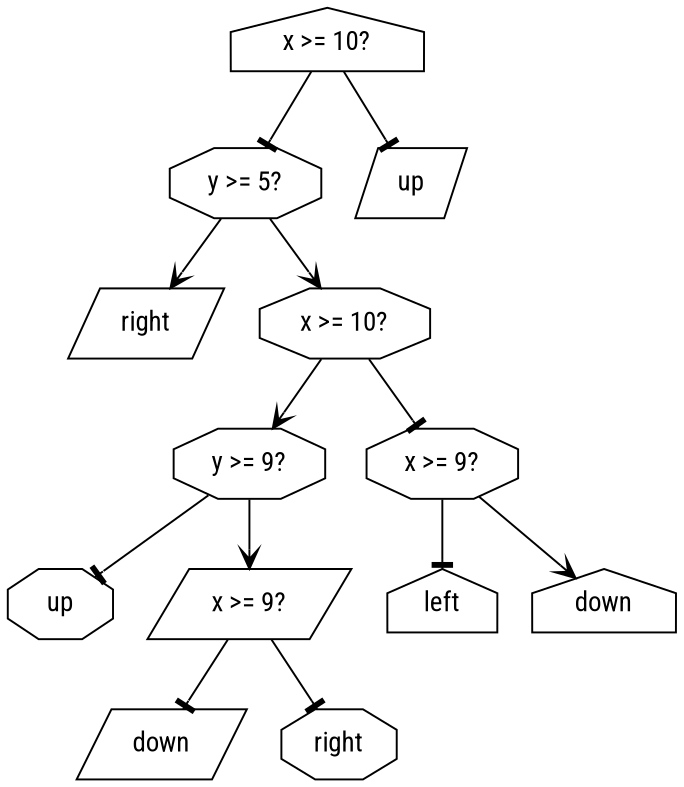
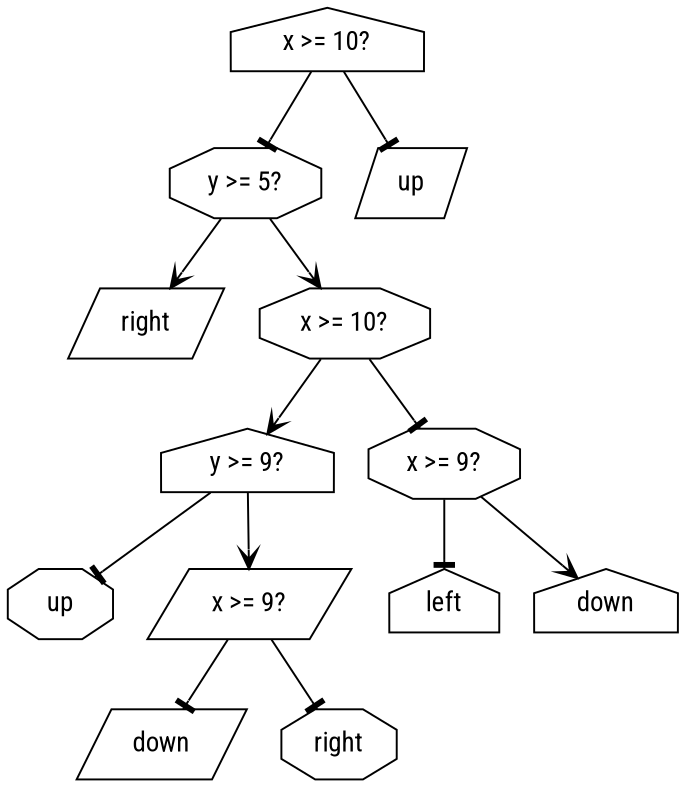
  digraph {
    fontname="Roboto Condensed"
    node [shape=octagon fontname="Roboto Condensed"]
    edge [arrowhead=tee fontname="Roboto Condensed"]
    n1 [label="x >= 10?" shape=house]
    n2 [label="y >= 5?"]
    n3 [label=up shape=parallelogram]
    n4 [label=right shape=parallelogram]
    n5 [label="x >= 10?"]
-   n6 [label="y >= 9?"]
+   n6 [label="y >= 9?" shape=house]
    n7 [label="x >= 9?"]
    n8 [label=up]
    n9 [label="x >= 9?" shape=parallelogram]
    n10 [label=down shape=parallelogram]
    n11 [label=right]
    n12 [label=left shape=house]
    n13 [label=down shape=house]
    n1 -> n2
    n1 -> n3
    n2 -> n4 [arrowhead=vee]
    n2 -> n5 [arrowhead=vee]
    n5 -> n6 [arrowhead=vee]
    n5 -> n7
    n6 -> n8
    n6 -> n9 [arrowhead=vee]
    n7 -> n12
    n7 -> n13 [arrowhead=vee]
    n9 -> n10
    n9 -> n11
  }
